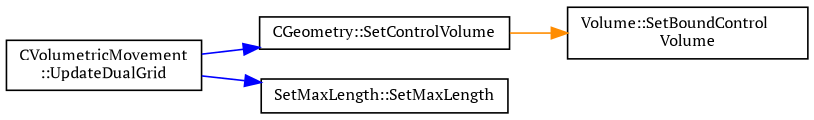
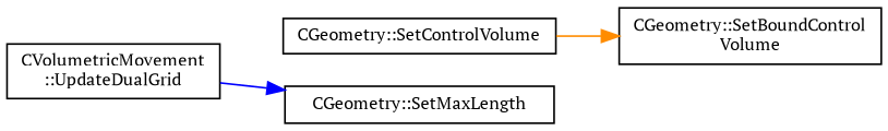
  digraph {
    fontname="PT Serif"
    rankdir=LR
    node [color=black fillcolor=white fontname="PT Serif" fontsize=10 shape=record style=filled]
    edge [color=blue fontname="PT Serif" fontsize=10 labelfontname=Helvetica labelfontsize=10 style=solid]
    n1 [fontcolor=black height=0.2 label="CVolumetricMovement\l::UpdateDualGrid" width=0.4]
    n2 [height=0.2 label="CGeometry::SetControlVolume" width=0.4]
-   n3 [height=0.2 label="SetMaxLength::SetMaxLength" width=0.4]
-   n4 [height=0.2 label="Volume::SetBoundControl\lVolume" width=0.4]
-   n1 -> n2
+   n3 [height=0.2 label="CGeometry::SetMaxLength" width=0.4]
+   n4 [height=0.2 label="CGeometry::SetBoundControl\lVolume" width=0.4]
    n1 -> n3
    n2 -> n4 [color=darkorange]
  }
